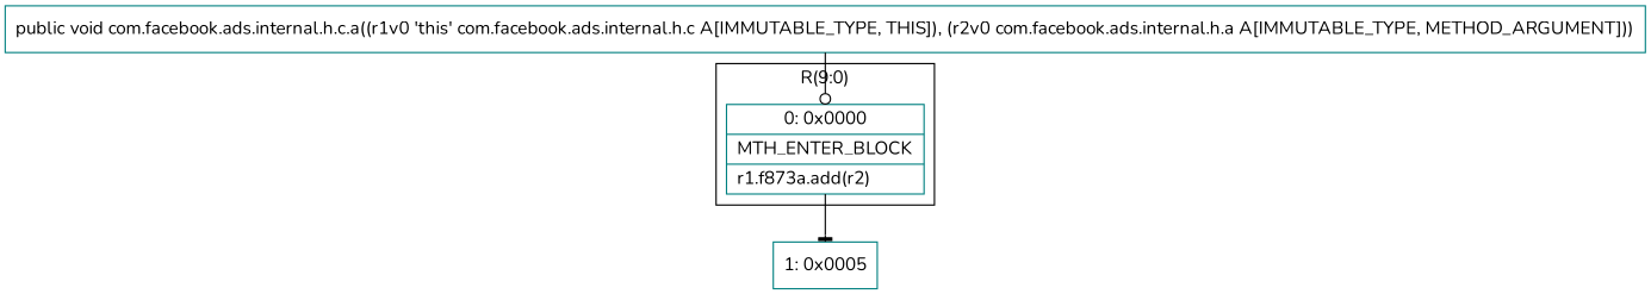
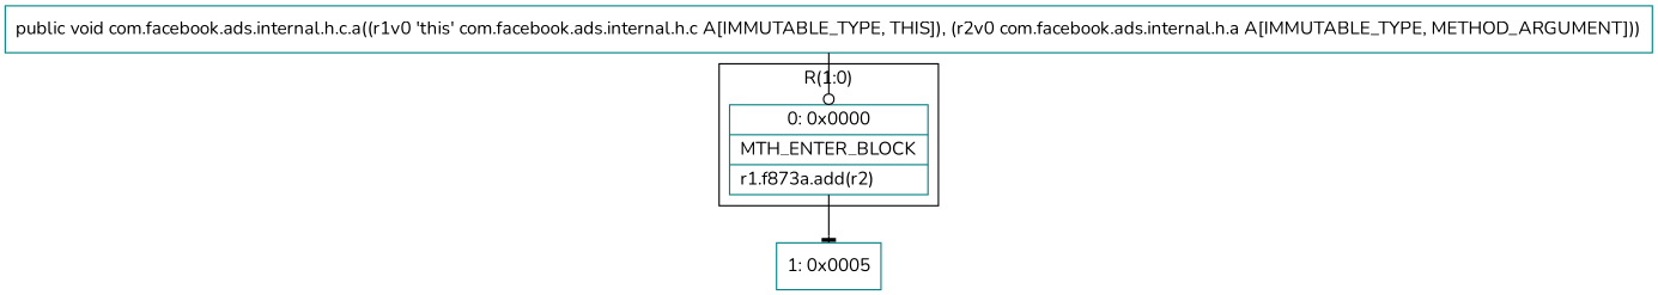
  digraph {
    fontname=Nunito
    node [color=teal shape=record fontname=Nunito]
    edge [style=solid fontname=Nunito]
    n1 [label="{0\:\ 0x0000|MTH_ENTER_BLOCK\l|r1.f873a.add(r2)\l}"]
    n2 [label="{1\:\ 0x0005}"]
    n3 [label="{public void com.facebook.ads.internal.h.c.a((r1v0 'this' com.facebook.ads.internal.h.c A[IMMUTABLE_TYPE, THIS]), (r2v0 com.facebook.ads.internal.h.a A[IMMUTABLE_TYPE, METHOD_ARGUMENT])) }"]
    subgraph cluster_1 {
-     label="R(9:0)"
+     label="R(1:0)"
      n1
    }
    n1 -> n2 [arrowhead=tee]
    n3 -> n1 [arrowhead=odot]
  }
